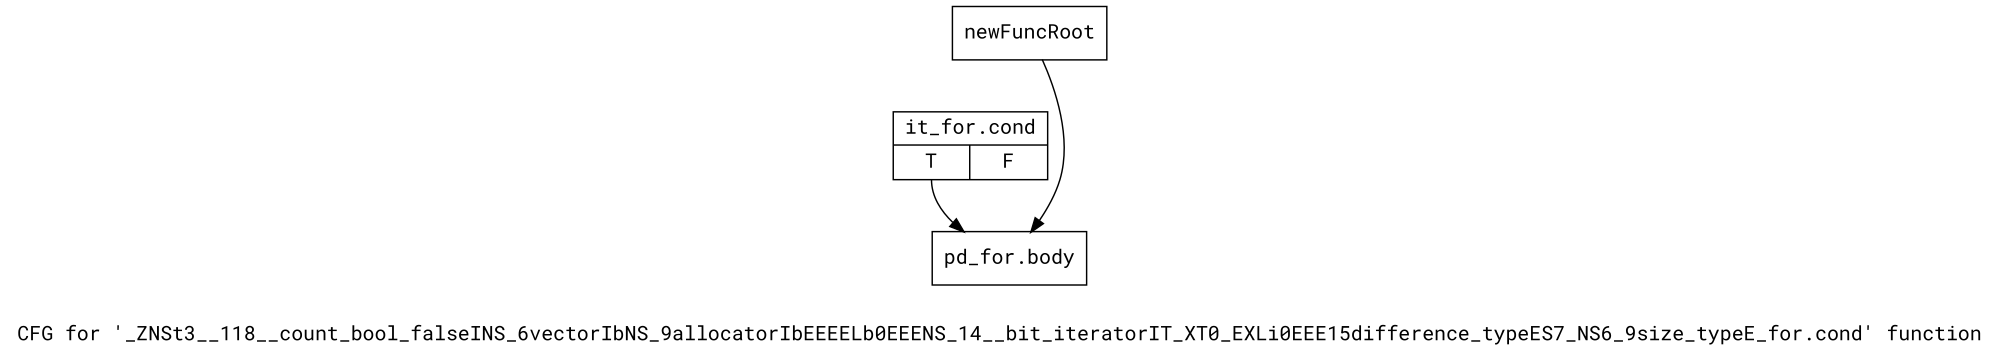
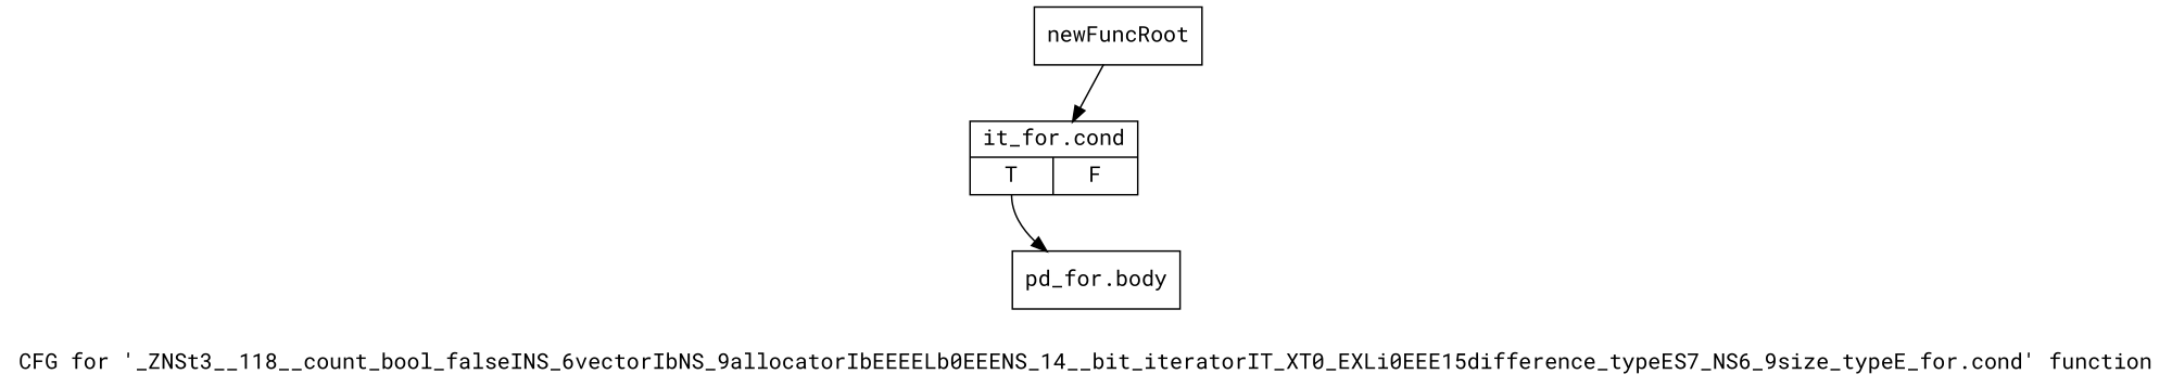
  digraph {
    fontname="Roboto Mono"
    label="CFG for '_ZNSt3__118__count_bool_falseINS_6vectorIbNS_9allocatorIbEEEELb0EEENS_14__bit_iteratorIT_XT0_EXLi0EEE15difference_typeES7_NS6_9size_typeE_for.cond' function"
    node [fontname="Roboto Mono" shape=record]
    edge [fontname="Roboto Mono"]
    n1 [label="{newFuncRoot}"]
    n2 [label="{it_for.cond|{<s0>T|<s1>F}}"]
    n3 [label="{pd_for.body}"]
-   n1 -> n3
+   n1 -> n2
    n2 -> n3 [tailport=s0]
  }
